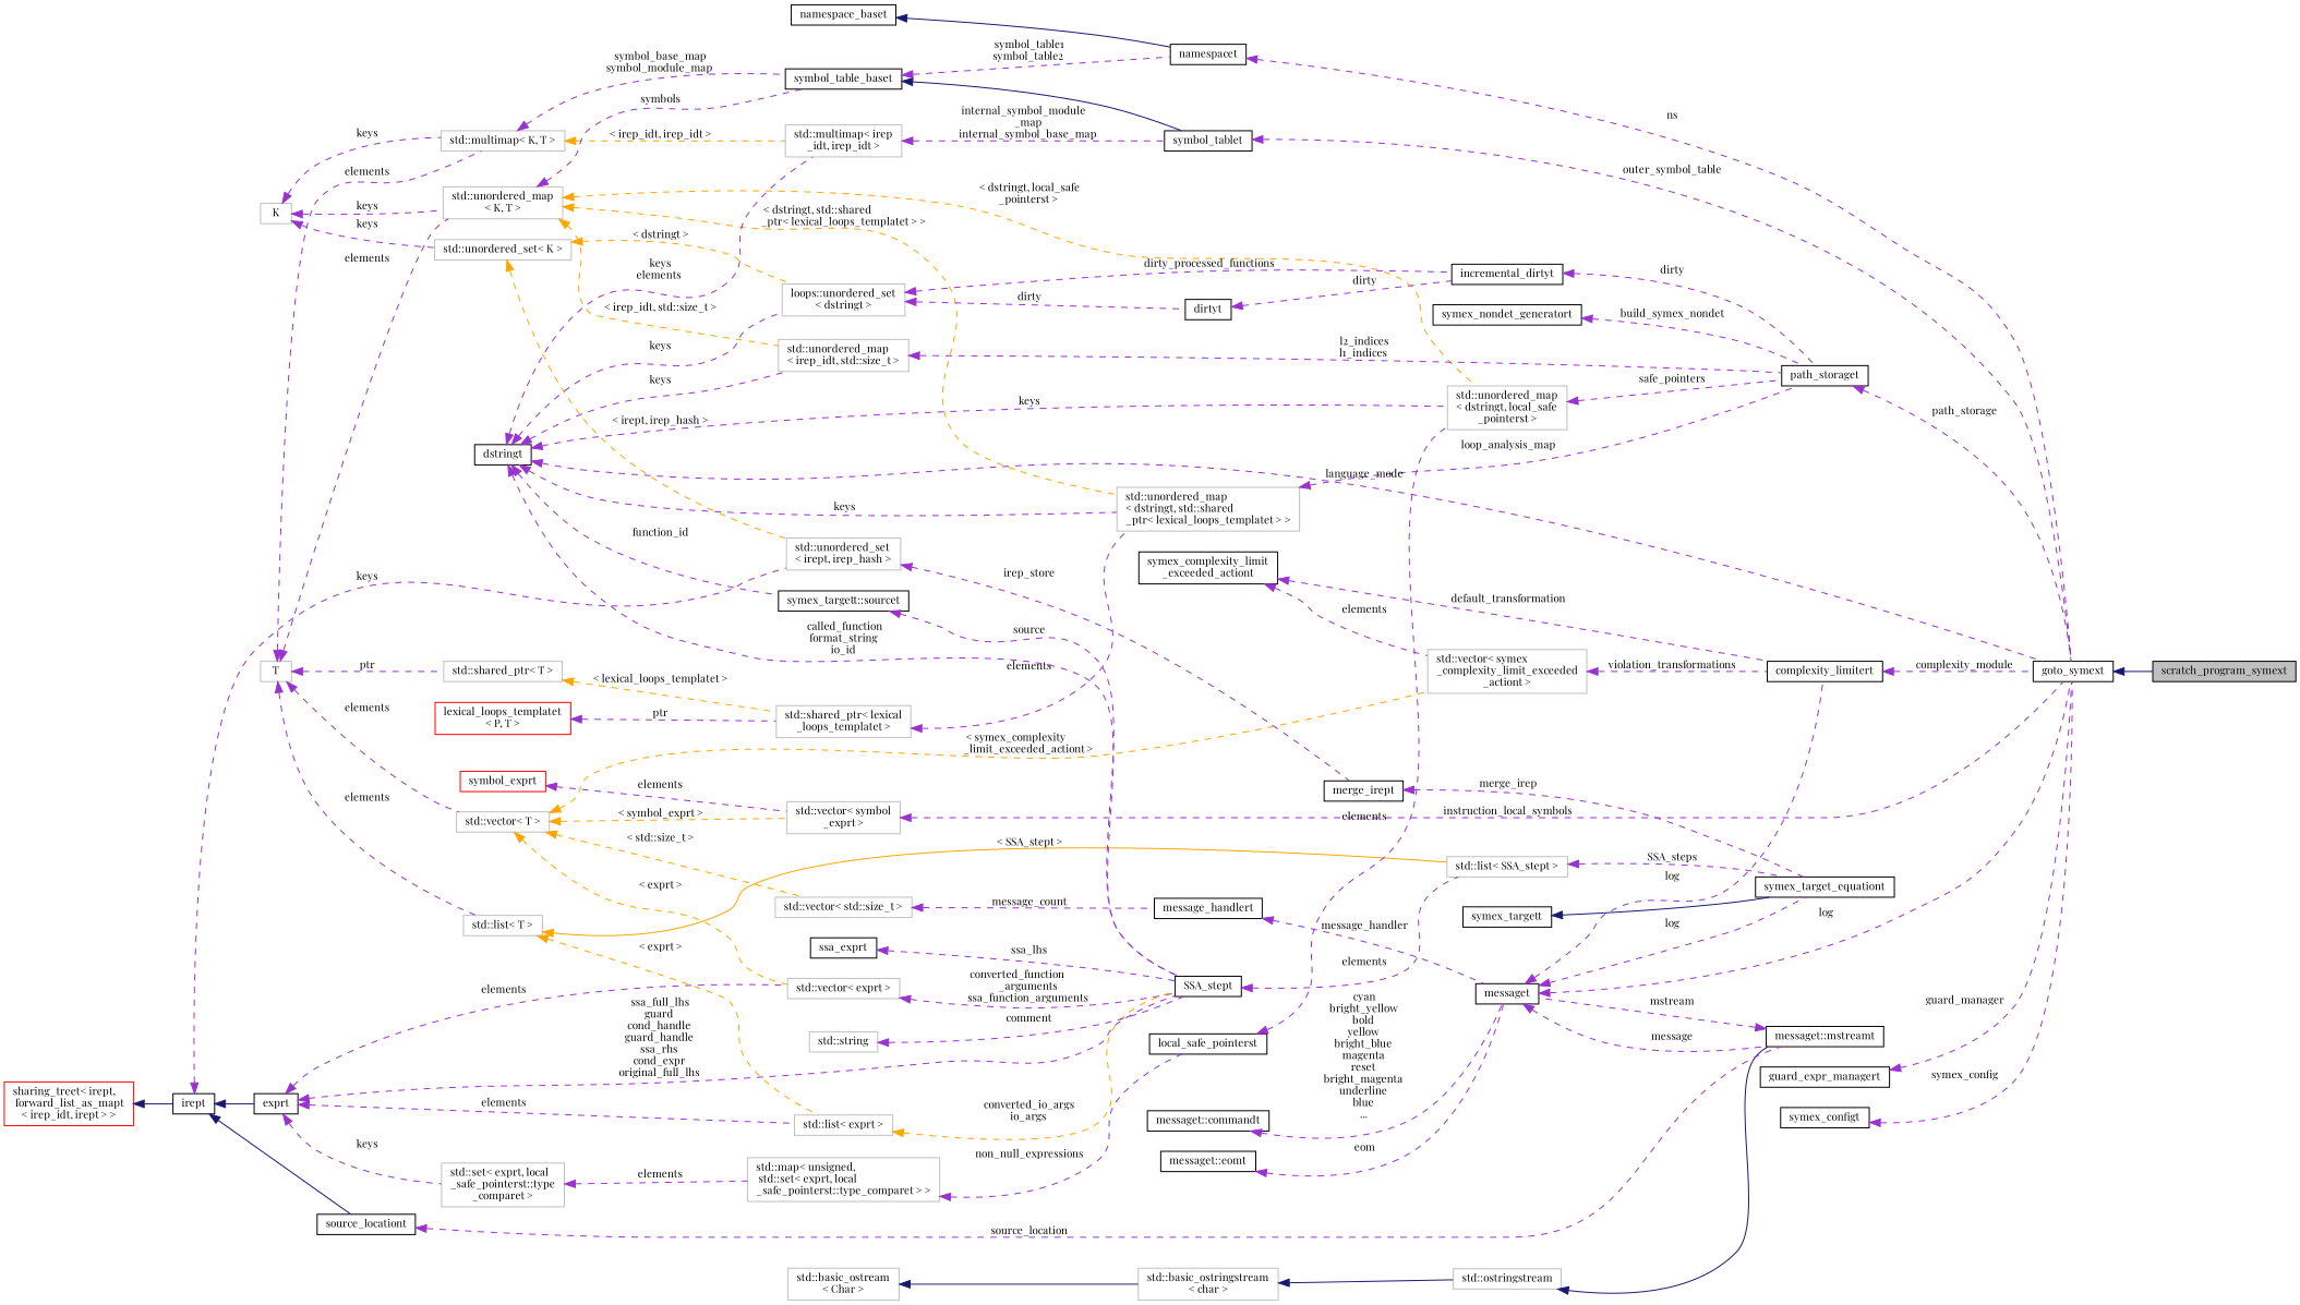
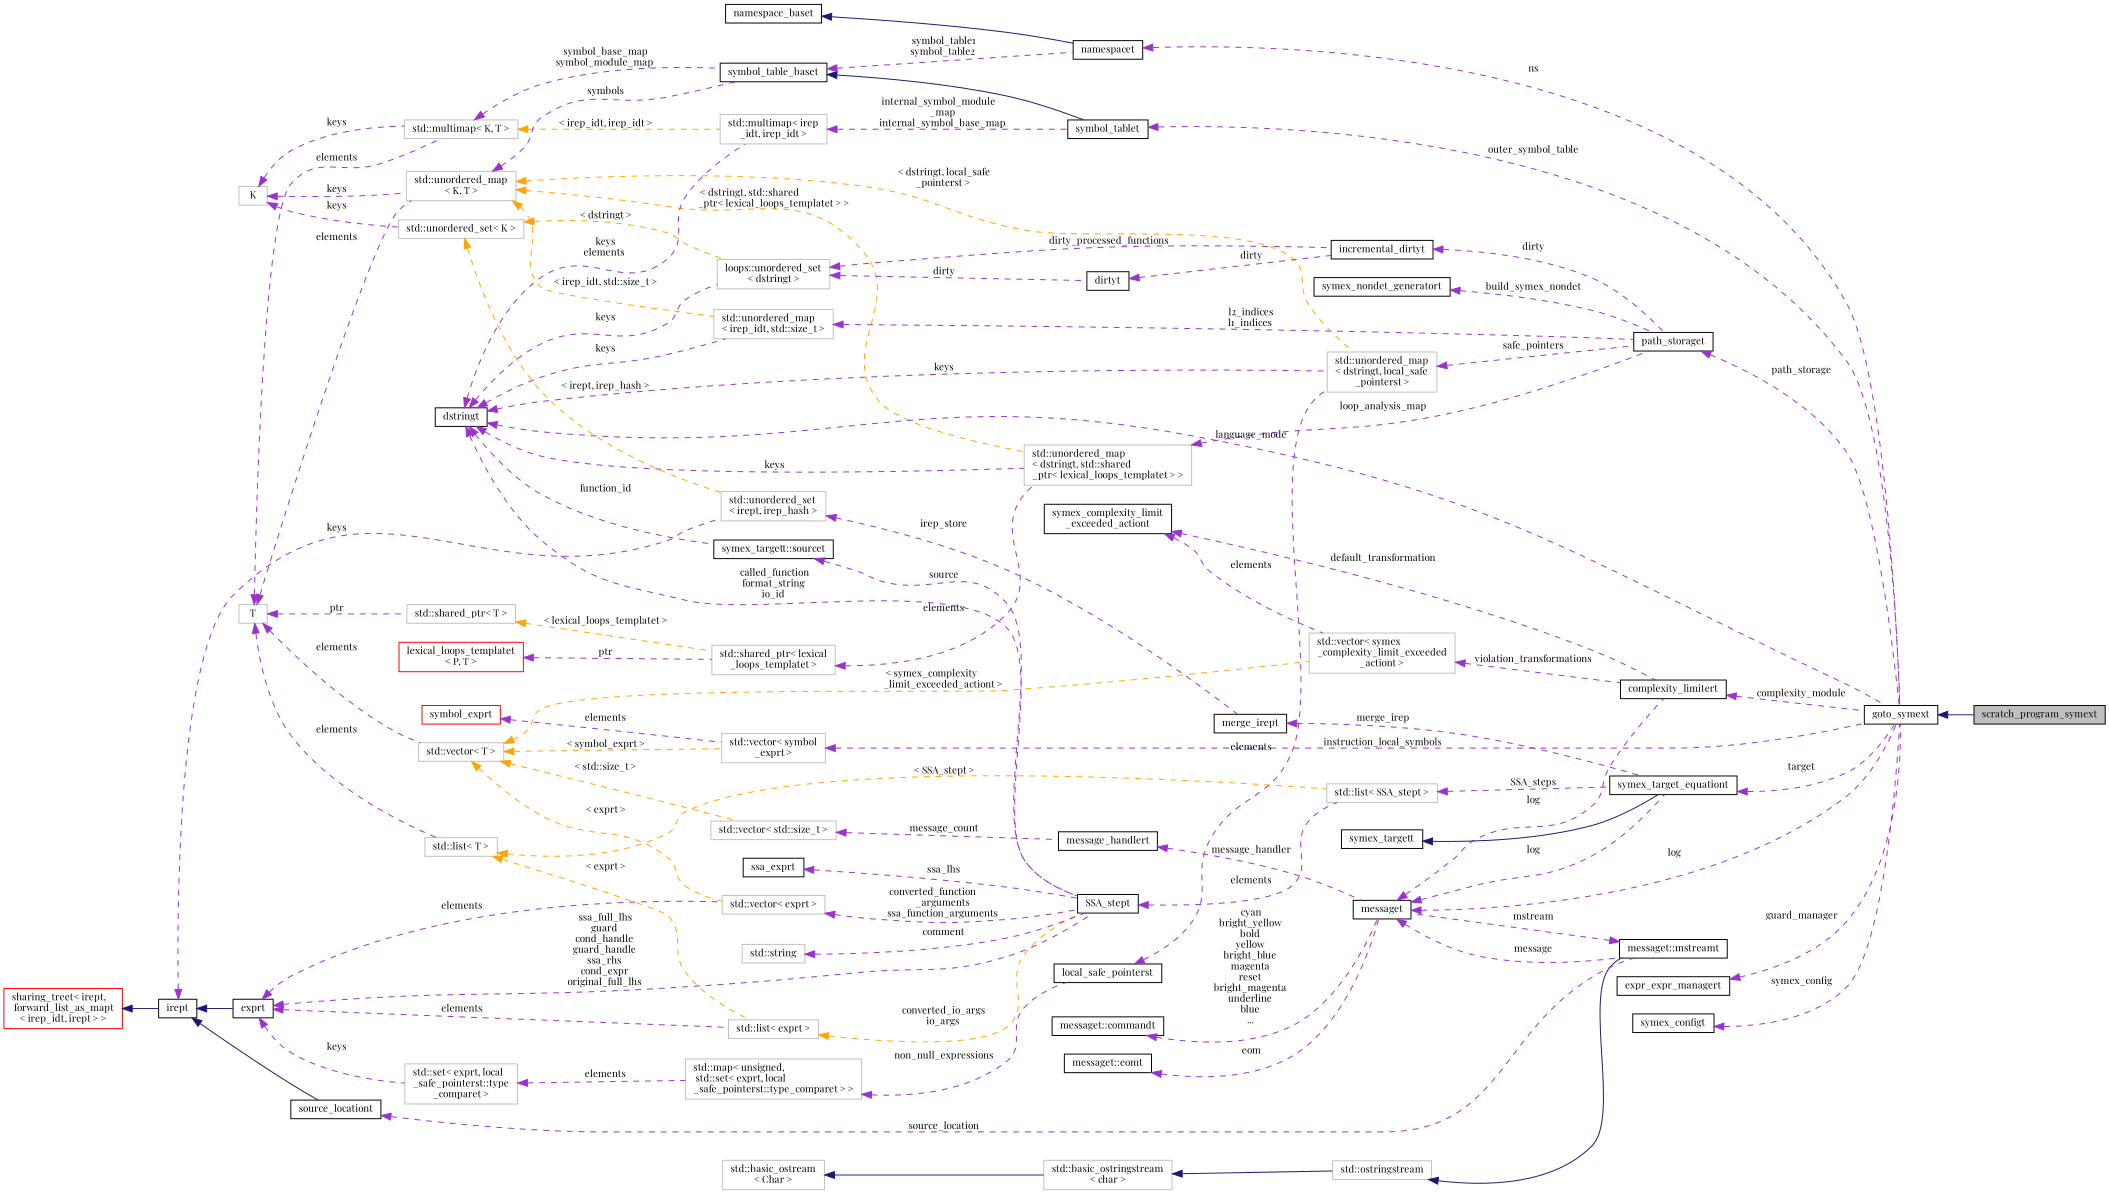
  digraph {
    fontname="Playfair Display"
    rankdir=LR
    node [color=black fontname="Playfair Display" fontsize=10 shape=record]
    edge [color=darkorchid3 dir=back fontname="Playfair Display" fontsize=10 labelfontname=Helvetica labelfontsize=10 style=dashed]
    n1 [fillcolor=grey75 fontcolor=black height=0.2 label=scratch_program_symext style=filled width=0.4]
    n2 [height=0.2 label=goto_symext width=0.4]
    n3 [height=0.2 label=symbol_tablet width=0.4]
    n4 [height=0.2 label=symbol_table_baset width=0.4]
    n5 [height=0.2 label=namespacet width=0.4]
    n6 [color=grey75 height=0.2 label="std::multimap\< K, T \>" width=0.4]
    n7 [color=grey75 height=0.2 label="std::multimap\< irep\l_idt, irep_idt \>" width=0.4]
    n8 [color=grey75 height=0.2 label=K width=0.4]
    n9 [color=grey75 height=0.2 label="std::unordered_map\l\< K, T \>" width=0.4]
    n10 [color=grey75 height=0.2 label="std::unordered_set\< K \>" width=0.4]
    n11 [color=grey75 height=0.2 label="std::unordered_map\l\< dstringt, local_safe\l_pointerst \>" width=0.4]
    n12 [color=grey75 height=0.2 label="std::unordered_map\l\< dstringt, std::shared\l_ptr\< lexical_loops_templatet \> \>" width=0.4]
    n13 [color=grey75 height=0.2 label="std::unordered_map\l\< irep_idt, std::size_t \>" width=0.4]
    n14 [color=grey75 height=0.2 label="loops::unordered_set\l\< dstringt \>" width=0.4]
    n15 [color=grey75 height=0.2 label="std::unordered_set\l\< irept, irep_hash \>" width=0.4]
    n16 [color=grey75 height=0.2 label=T width=0.4]
    n17 [color=grey75 height=0.2 label="std::vector\< T \>" width=0.4]
    n18 [color=grey75 height=0.2 label="std::shared_ptr\< T \>" width=0.4]
    n19 [color=grey75 height=0.2 label="std::list\< T \>" width=0.4]
    n20 [color=grey75 height=0.2 label="std::vector\< std::size_t \>" width=0.4]
    n21 [color=grey75 height=0.2 label="std::vector\< exprt \>" width=0.4]
    n22 [color=grey75 height=0.2 label="std::vector\< symbol\l_exprt \>" width=0.4]
    n23 [color=grey75 height=0.2 label="std::vector\< symex\l_complexity_limit_exceeded\l_actiont \>" width=0.4]
    n24 [color=grey75 height=0.2 label="std::shared_ptr\< lexical\l_loops_templatet \>" width=0.4]
    n25 [color=grey75 height=0.2 label="std::list\< exprt \>" width=0.4]
    n26 [color=grey75 height=0.2 label="std::list\< SSA_stept \>" width=0.4]
    n27 [height=0.2 label=path_storaget width=0.4]
    n28 [height=0.2 label=dstringt width=0.4]
    n29 [height=0.2 label=SSA_stept width=0.4]
    n30 [height=0.2 label="symex_targett::sourcet" width=0.4]
    n31 [height=0.2 label=incremental_dirtyt width=0.4]
    n32 [height=0.2 label=dirtyt width=0.4]
    n33 [height=0.2 label=messaget width=0.4]
    n34 [height=0.2 label="messaget::mstreamt" width=0.4]
    n35 [height=0.2 label=symex_target_equationt width=0.4]
    n36 [height=0.2 label=complexity_limitert width=0.4]
    n37 [height=0.2 label=message_handlert width=0.4]
    n38 [height=0.2 label="messaget::commandt" width=0.4]
    n39 [color=grey75 height=0.2 label="std::ostringstream" width=0.4]
    n40 [color=grey75 height=0.2 label="std::basic_ostringstream\l\< char \>" width=0.4]
    n41 [color=grey75 height=0.2 label="std::basic_ostream\l\< Char \>" width=0.4]
    n42 [height=0.2 label=source_locationt width=0.4]
    n43 [height=0.2 label=irept width=0.4]
    n44 [height=0.2 label=exprt width=0.4]
    n45 [color=grey75 height=0.2 label="std::set\< exprt, local\l_safe_pointerst::type\l_comparet \>" width=0.4]
    n46 [height=0.2 label=merge_irept width=0.4]
    n47 [color=red height=0.2 label="sharing_treet\< irept,\l forward_list_as_mapt\l\< irep_idt, irept \> \>" width=0.4]
    n48 [height=0.2 label="messaget::eomt" width=0.4]
    n49 [height=0.2 label=local_safe_pointerst width=0.4]
    n50 [color=grey75 height=0.2 label="std::map\< unsigned,\l std::set\< exprt, local\l_safe_pointerst::type_comparet \> \>" width=0.4]
    n51 [height=0.2 label=symex_nondet_generatort width=0.4]
    n52 [color=red height=0.2 label="lexical_loops_templatet\l\< P, T \>" width=0.4]
-   n53 [height=0.2 label=guard_expr_managert width=0.4]
+   n53 [height=0.2 label=expr_expr_managert width=0.4]
    n54 [height=0.2 label=namespace_baset width=0.4]
    n55 [height=0.2 label=symex_targett width=0.4]
    n56 [height=0.2 label=ssa_exprt width=0.4]
    n57 [color=red height=0.2 label=symbol_exprt width=0.4]
    n58 [color=grey75 height=0.2 label="std::string" width=0.4]
    n59 [height=0.2 label="symex_complexity_limit\l_exceeded_actiont" width=0.4]
    n60 [height=0.2 label=symex_configt width=0.4]
    n2 -> n1 [color=midnightblue style=solid]
    n3 -> n2 [label=" outer_symbol_table"]
    n4 -> n3 [color=midnightblue style=solid]
    n4 -> n5 [label=" symbol_table1\nsymbol_table2"]
    n5 -> n2 [label=" ns"]
    n6 -> n4 [label=" symbol_base_map\nsymbol_module_map"]
    n6 -> n7 [color=orange label=" \< irep_idt, irep_idt \>"]
    n7 -> n3 [label=" internal_symbol_module\l_map\ninternal_symbol_base_map"]
    n8 -> n6 [label=" keys"]
    n8 -> n9 [label=" keys"]
    n8 -> n10 [label=" keys"]
    n9 -> n4 [label=" symbols"]
    n9 -> n11 [color=orange label=" \< dstringt, local_safe\l_pointerst \>"]
    n9 -> n12 [color=orange label=" \< dstringt, std::shared\l_ptr\< lexical_loops_templatet \> \>"]
    n9 -> n13 [color=orange label=" \< irep_idt, std::size_t \>"]
    n10 -> n14 [color=orange label=" \< dstringt \>"]
    n10 -> n15 [color=orange label=" \< irept, irep_hash \>"]
    n11 -> n27 [label=" safe_pointers"]
    n12 -> n27 [label=" loop_analysis_map"]
    n13 -> n27 [label=" l2_indices\nl1_indices"]
    n14 -> n31 [label=" dirty_processed_functions"]
    n14 -> n32 [label=" dirty"]
    n15 -> n46 [label=" irep_store"]
    n16 -> n6 [label=" elements"]
    n16 -> n9 [label=" elements"]
    n16 -> n17 [label=" elements"]
    n16 -> n18 [label=" ptr"]
    n16 -> n19 [label=" elements"]
    n17 -> n20 [color=orange label=" \< std::size_t \>"]
    n17 -> n21 [color=orange label=" \< exprt \>"]
    n17 -> n22 [color=orange label=" \< symbol_exprt \>"]
    n17 -> n23 [color=orange label=" \< symex_complexity\l_limit_exceeded_actiont \>"]
    n18 -> n24 [color=orange label=" \< lexical_loops_templatet \>"]
    n19 -> n25 [color=orange label=" \< exprt \>"]
-   n19 -> n26 [color=orange label=" \< SSA_stept \>" style=solid]
+   n19 -> n26 [color=orange label=" \< SSA_stept \>"]
    n20 -> n37 [label=" message_count"]
    n21 -> n29 [label=" converted_function\l_arguments\nssa_function_arguments"]
    n22 -> n2 [label=" instruction_local_symbols"]
    n23 -> n36 [label=" violation_transformations"]
    n24 -> n12 [label=" elements"]
    n25 -> n29 [color=orange label=" converted_io_args\nio_args"]
    n26 -> n35 [label=" SSA_steps"]
    n27 -> n2 [label=" path_storage"]
    n28 -> n2 [label=" language_mode"]
    n28 -> n7 [label=" keys\nelements"]
    n28 -> n11 [label=" keys"]
    n28 -> n12 [label=" keys"]
    n28 -> n13 [label=" keys"]
    n28 -> n14 [label=" keys"]
    n28 -> n29 [label=" called_function\nformat_string\nio_id"]
    n28 -> n30 [label=" function_id"]
    n29 -> n26 [label=" elements"]
    n30 -> n29 [label=" source"]
    n31 -> n27 [label=" dirty"]
    n32 -> n31 [label=" dirty"]
    n33 -> n2 [label=" log"]
    n33 -> n34 [label=" message"]
    n33 -> n35 [label=" log"]
    n33 -> n36 [label=" log"]
    n34 -> n33 [label=" mstream"]
+   n35 -> n2 [label=" target"]
    n36 -> n2 [label=" complexity_module"]
    n37 -> n33 [label=" message_handler"]
    n38 -> n33 [label=" cyan\nbright_yellow\nbold\nyellow\nbright_blue\nmagenta\nreset\nbright_magenta\nunderline\nblue\n..."]
    n39 -> n34 [color=midnightblue style=solid]
    n40 -> n39 [color=midnightblue style=solid]
    n41 -> n40 [color=midnightblue style=solid]
    n42 -> n34 [label=" source_location"]
    n43 -> n15 [label=" keys"]
    n43 -> n42 [color=midnightblue style=solid]
    n43 -> n44 [color=midnightblue style=solid]
    n44 -> n21 [label=" elements"]
    n44 -> n25 [label=" elements"]
    n44 -> n29 [label=" ssa_full_lhs\nguard\ncond_handle\nguard_handle\nssa_rhs\ncond_expr\noriginal_full_lhs"]
    n44 -> n45 [label=" keys"]
    n45 -> n50 [label=" elements"]
    n46 -> n35 [label=" merge_irep"]
    n47 -> n43 [color=midnightblue style=solid]
    n48 -> n33 [label=" eom"]
    n49 -> n11 [label=" elements"]
    n50 -> n49 [label=" non_null_expressions"]
    n51 -> n27 [label=" build_symex_nondet"]
    n52 -> n24 [label=" ptr"]
    n53 -> n2 [label=" guard_manager"]
    n54 -> n5 [color=midnightblue style=solid]
    n55 -> n35 [color=midnightblue style=solid]
    n56 -> n29 [label=" ssa_lhs"]
    n57 -> n22 [label=" elements"]
    n58 -> n29 [label=" comment"]
    n59 -> n23 [label=" elements"]
    n59 -> n36 [label=" default_transformation"]
    n60 -> n2 [label=" symex_config"]
  }
